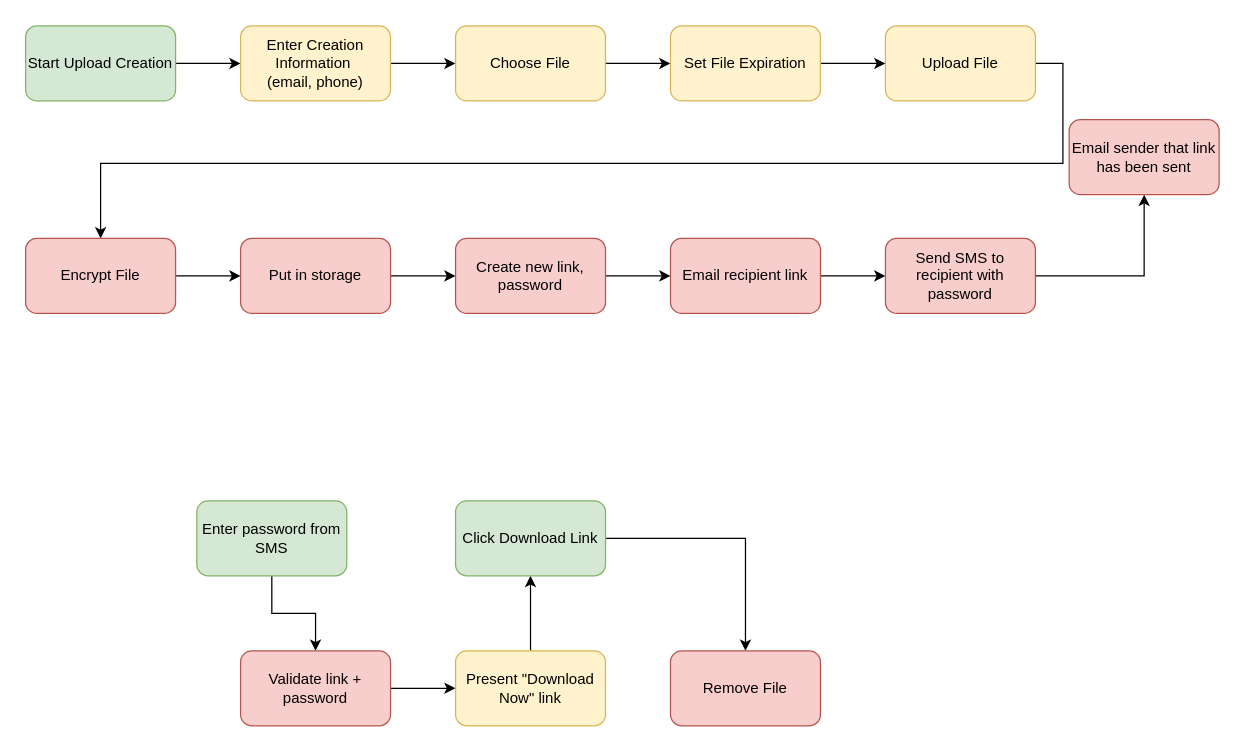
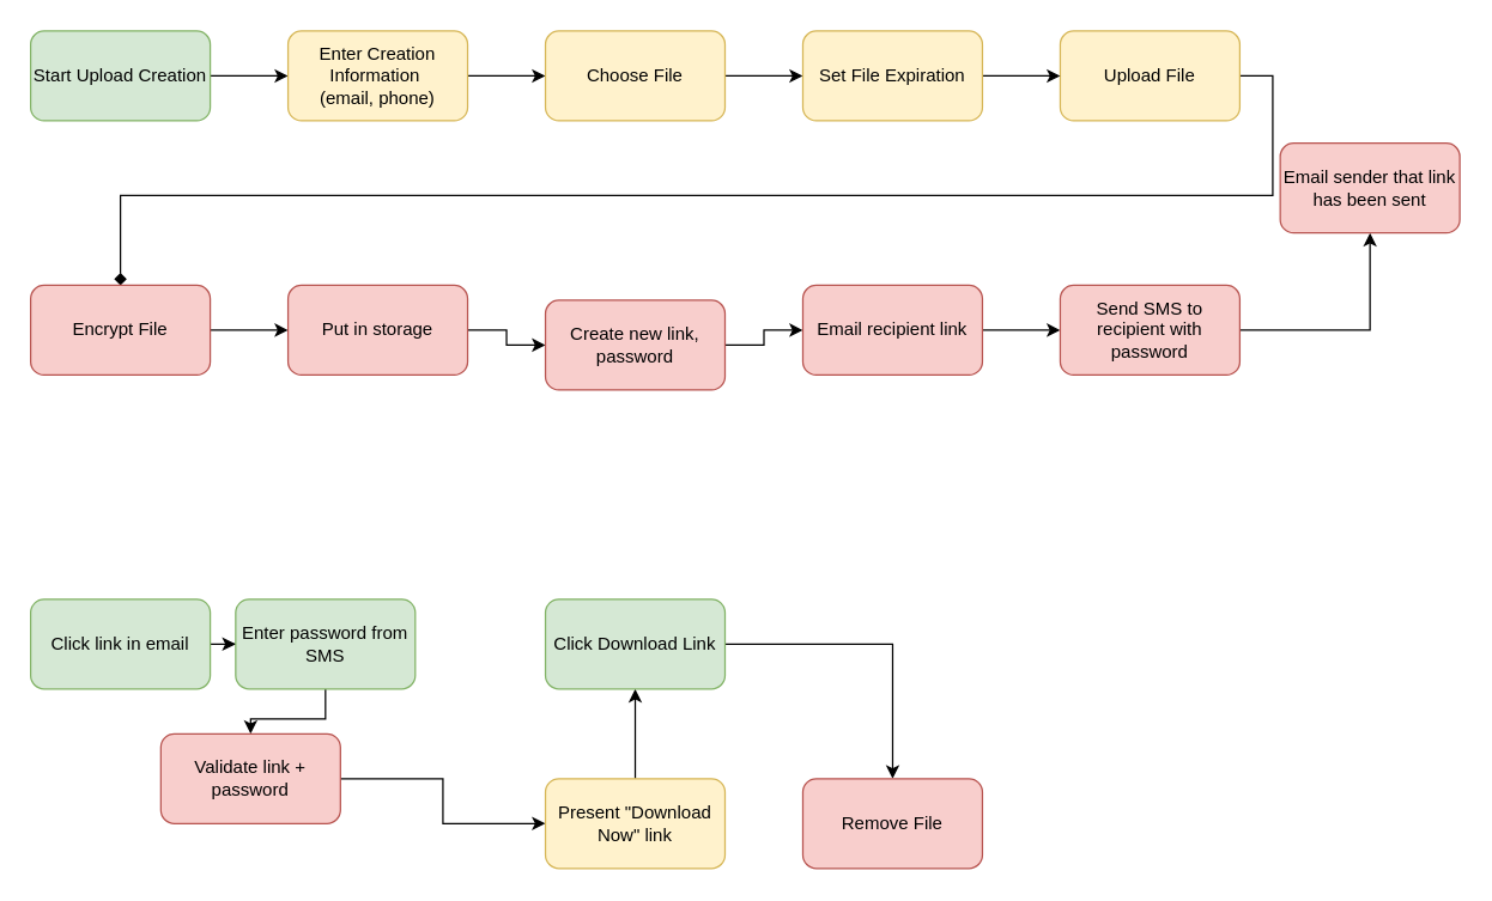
  <mxCell id="0" />
  <mxCell id="1" parent="0" />
  <mxCell id="2" value="" style="edgeStyle=orthogonalEdgeStyle;rounded=0;orthogonalLoop=1;jettySize=auto;html=1;" parent="1" source="3" target="5" edge="1"><mxGeometry relative="1" as="geometry" /></mxCell>
  <mxCell id="3" value="Start Upload Creation" style="rounded=1;whiteSpace=wrap;html=1;fillColor=#d5e8d4;strokeColor=#82b366;" parent="1" vertex="1"><mxGeometry x="20" y="20" width="120" height="60" as="geometry" /></mxCell>
  <mxCell id="4" value="" style="edgeStyle=orthogonalEdgeStyle;rounded=0;orthogonalLoop=1;jettySize=auto;html=1;" parent="1" source="5" target="7" edge="1"><mxGeometry relative="1" as="geometry" /></mxCell>
  <mxCell id="5" value="Enter Creation Information&amp;nbsp;&lt;br&gt;(email, phone)" style="rounded=1;whiteSpace=wrap;html=1;fillColor=#fff2cc;strokeColor=#d6b656;" parent="1" vertex="1"><mxGeometry x="192" y="20" width="120" height="60" as="geometry" /></mxCell>
  <mxCell id="6" style="edgeStyle=orthogonalEdgeStyle;rounded=0;orthogonalLoop=1;jettySize=auto;html=1;entryX=0;entryY=0.5;entryDx=0;entryDy=0;" parent="1" source="7" target="33" edge="1"><mxGeometry relative="1" as="geometry" /></mxCell>
  <mxCell id="7" value="Choose File" style="rounded=1;whiteSpace=wrap;html=1;fillColor=#fff2cc;strokeColor=#d6b656;" parent="1" vertex="1"><mxGeometry x="364" y="20" width="120" height="60" as="geometry" /></mxCell>
- <mxCell id="8" value="" style="edgeStyle=orthogonalEdgeStyle;rounded=0;orthogonalLoop=1;jettySize=auto;html=1;entryX=0.5;entryY=0;entryDx=0;entryDy=0;exitX=1;exitY=0.5;exitDx=0;exitDy=0;" parent="1" source="9" target="11" edge="1"><mxGeometry relative="1" as="geometry"><mxPoint x="80" y="170" as="targetPoint" /><Array as="points"><mxPoint x="850" y="50" /><mxPoint x="850" y="130" /><mxPoint x="80" y="130" /></Array></mxGeometry></mxCell>
+ <mxCell id="8" value="" style="edgeStyle=orthogonalEdgeStyle;rounded=0;orthogonalLoop=1;jettySize=auto;html=1;entryX=0.5;entryY=0;entryDx=0;entryDy=0;exitX=1;exitY=0.5;exitDx=0;exitDy=0;endArrow=diamond;" parent="1" source="9" target="11" edge="1"><mxGeometry relative="1" as="geometry"><mxPoint x="80" y="170" as="targetPoint" /><Array as="points"><mxPoint x="850" y="50" /><mxPoint x="850" y="130" /><mxPoint x="80" y="130" /></Array></mxGeometry></mxCell>
  <mxCell id="9" value="Upload File" style="rounded=1;whiteSpace=wrap;html=1;fillColor=#fff2cc;strokeColor=#d6b656;" parent="1" vertex="1"><mxGeometry x="708" y="20" width="120" height="60" as="geometry" /></mxCell>
  <mxCell id="10" value="" style="edgeStyle=orthogonalEdgeStyle;rounded=0;orthogonalLoop=1;jettySize=auto;html=1;" parent="1" source="11" target="13" edge="1"><mxGeometry relative="1" as="geometry" /></mxCell>
  <mxCell id="11" value="Encrypt File" style="rounded=1;whiteSpace=wrap;html=1;fillColor=#f8cecc;strokeColor=#b85450;" parent="1" vertex="1"><mxGeometry x="20" y="190" width="120" height="60" as="geometry" /></mxCell>
  <mxCell id="12" value="" style="edgeStyle=orthogonalEdgeStyle;rounded=0;orthogonalLoop=1;jettySize=auto;html=1;" parent="1" source="13" target="15" edge="1"><mxGeometry relative="1" as="geometry" /></mxCell>
  <mxCell id="13" value="Put in storage" style="rounded=1;whiteSpace=wrap;html=1;fillColor=#f8cecc;strokeColor=#b85450;" parent="1" vertex="1"><mxGeometry x="192" y="190" width="120" height="60" as="geometry" /></mxCell>
  <mxCell id="14" value="" style="edgeStyle=orthogonalEdgeStyle;rounded=0;orthogonalLoop=1;jettySize=auto;html=1;" parent="1" source="15" target="17" edge="1"><mxGeometry relative="1" as="geometry" /></mxCell>
- <mxCell id="15" value="Create new link, password" style="rounded=1;whiteSpace=wrap;html=1;fillColor=#f8cecc;strokeColor=#b85450;" parent="1" vertex="1"><mxGeometry x="364" y="190" width="120" height="60" as="geometry" /></mxCell>
+ <mxCell id="15" value="Create new link, password" style="rounded=1;whiteSpace=wrap;html=1;fillColor=#f8cecc;strokeColor=#b85450;" parent="1" vertex="1"><mxGeometry x="364" y="200" width="120" height="60" as="geometry" /></mxCell>
  <mxCell id="16" value="" style="edgeStyle=orthogonalEdgeStyle;rounded=0;orthogonalLoop=1;jettySize=auto;html=1;" parent="1" source="17" target="19" edge="1"><mxGeometry relative="1" as="geometry" /></mxCell>
  <mxCell id="17" value="Email recipient link" style="rounded=1;whiteSpace=wrap;html=1;fillColor=#f8cecc;strokeColor=#b85450;" parent="1" vertex="1"><mxGeometry x="536" y="190" width="120" height="60" as="geometry" /></mxCell>
  <mxCell id="18" value="" style="edgeStyle=orthogonalEdgeStyle;rounded=0;orthogonalLoop=1;jettySize=auto;html=1;" parent="1" source="19" target="20" edge="1"><mxGeometry relative="1" as="geometry" /></mxCell>
  <mxCell id="19" value="Send SMS to recipient with password" style="rounded=1;whiteSpace=wrap;html=1;fillColor=#f8cecc;strokeColor=#b85450;" parent="1" vertex="1"><mxGeometry x="708" y="190" width="120" height="60" as="geometry" /></mxCell>
  <mxCell id="20" value="Email sender that link has been sent" style="rounded=1;whiteSpace=wrap;html=1;fillColor=#f8cecc;strokeColor=#b85450;" parent="1" vertex="1"><mxGeometry x="855" y="95" width="120" height="60" as="geometry" /></mxCell>
+ <mxCell id="21" value="" style="edgeStyle=orthogonalEdgeStyle;rounded=0;orthogonalLoop=1;jettySize=auto;html=1;" parent="1" source="22" target="24" edge="1"><mxGeometry relative="1" as="geometry" /></mxCell>
+ <mxCell id="22" value="Click link in email" style="rounded=1;whiteSpace=wrap;html=1;fillColor=#d5e8d4;strokeColor=#82b366;" parent="1" vertex="1"><mxGeometry x="20" y="400" width="120" height="60" as="geometry" /></mxCell>
  <mxCell id="23" style="edgeStyle=orthogonalEdgeStyle;rounded=0;orthogonalLoop=1;jettySize=auto;html=1;entryX=0.5;entryY=0;entryDx=0;entryDy=0;" parent="1" source="24" target="26" edge="1"><mxGeometry relative="1" as="geometry" /></mxCell>
  <mxCell id="24" value="Enter password from SMS" style="rounded=1;whiteSpace=wrap;html=1;fillColor=#d5e8d4;strokeColor=#82b366;" parent="1" vertex="1"><mxGeometry x="157" y="400" width="120" height="60" as="geometry" /></mxCell>
  <mxCell id="25" value="" style="edgeStyle=orthogonalEdgeStyle;rounded=0;orthogonalLoop=1;jettySize=auto;html=1;" parent="1" source="26" target="28" edge="1"><mxGeometry relative="1" as="geometry" /></mxCell>
- <mxCell id="26" value="Validate link + password" style="rounded=1;whiteSpace=wrap;html=1;fillColor=#f8cecc;strokeColor=#b85450;" parent="1" vertex="1"><mxGeometry x="192" y="520" width="120" height="60" as="geometry" /></mxCell>
+ <mxCell id="26" value="Validate link + password" style="rounded=1;whiteSpace=wrap;html=1;fillColor=#f8cecc;strokeColor=#b85450;" parent="1" vertex="1"><mxGeometry x="107" y="490" width="120" height="60" as="geometry" /></mxCell>
  <mxCell id="27" value="" style="edgeStyle=orthogonalEdgeStyle;rounded=0;orthogonalLoop=1;jettySize=auto;html=1;" parent="1" source="28" target="30" edge="1"><mxGeometry relative="1" as="geometry" /></mxCell>
  <mxCell id="28" value="Present &quot;Download Now&quot; link" style="rounded=1;whiteSpace=wrap;html=1;fillColor=#fff2cc;strokeColor=#d6b656;" parent="1" vertex="1"><mxGeometry x="364" y="520" width="120" height="60" as="geometry" /></mxCell>
  <mxCell id="29" value="" style="edgeStyle=orthogonalEdgeStyle;rounded=0;orthogonalLoop=1;jettySize=auto;html=1;" parent="1" source="30" target="31" edge="1"><mxGeometry relative="1" as="geometry" /></mxCell>
  <mxCell id="30" value="Click Download Link" style="rounded=1;whiteSpace=wrap;html=1;fillColor=#d5e8d4;strokeColor=#82b366;" parent="1" vertex="1"><mxGeometry x="364" y="400" width="120" height="60" as="geometry" /></mxCell>
  <mxCell id="31" value="Remove File" style="rounded=1;whiteSpace=wrap;html=1;fillColor=#f8cecc;strokeColor=#b85450;" parent="1" vertex="1"><mxGeometry x="536" y="520" width="120" height="60" as="geometry" /></mxCell>
  <mxCell id="32" style="edgeStyle=orthogonalEdgeStyle;rounded=0;orthogonalLoop=1;jettySize=auto;html=1;exitX=1;exitY=0.5;exitDx=0;exitDy=0;entryX=0;entryY=0.5;entryDx=0;entryDy=0;" parent="1" source="33" target="9" edge="1"><mxGeometry relative="1" as="geometry" /></mxCell>
  <mxCell id="33" value="Set File Expiration" style="rounded=1;whiteSpace=wrap;html=1;fillColor=#fff2cc;strokeColor=#d6b656;" parent="1" vertex="1"><mxGeometry x="536" y="20" width="120" height="60" as="geometry" /></mxCell>
